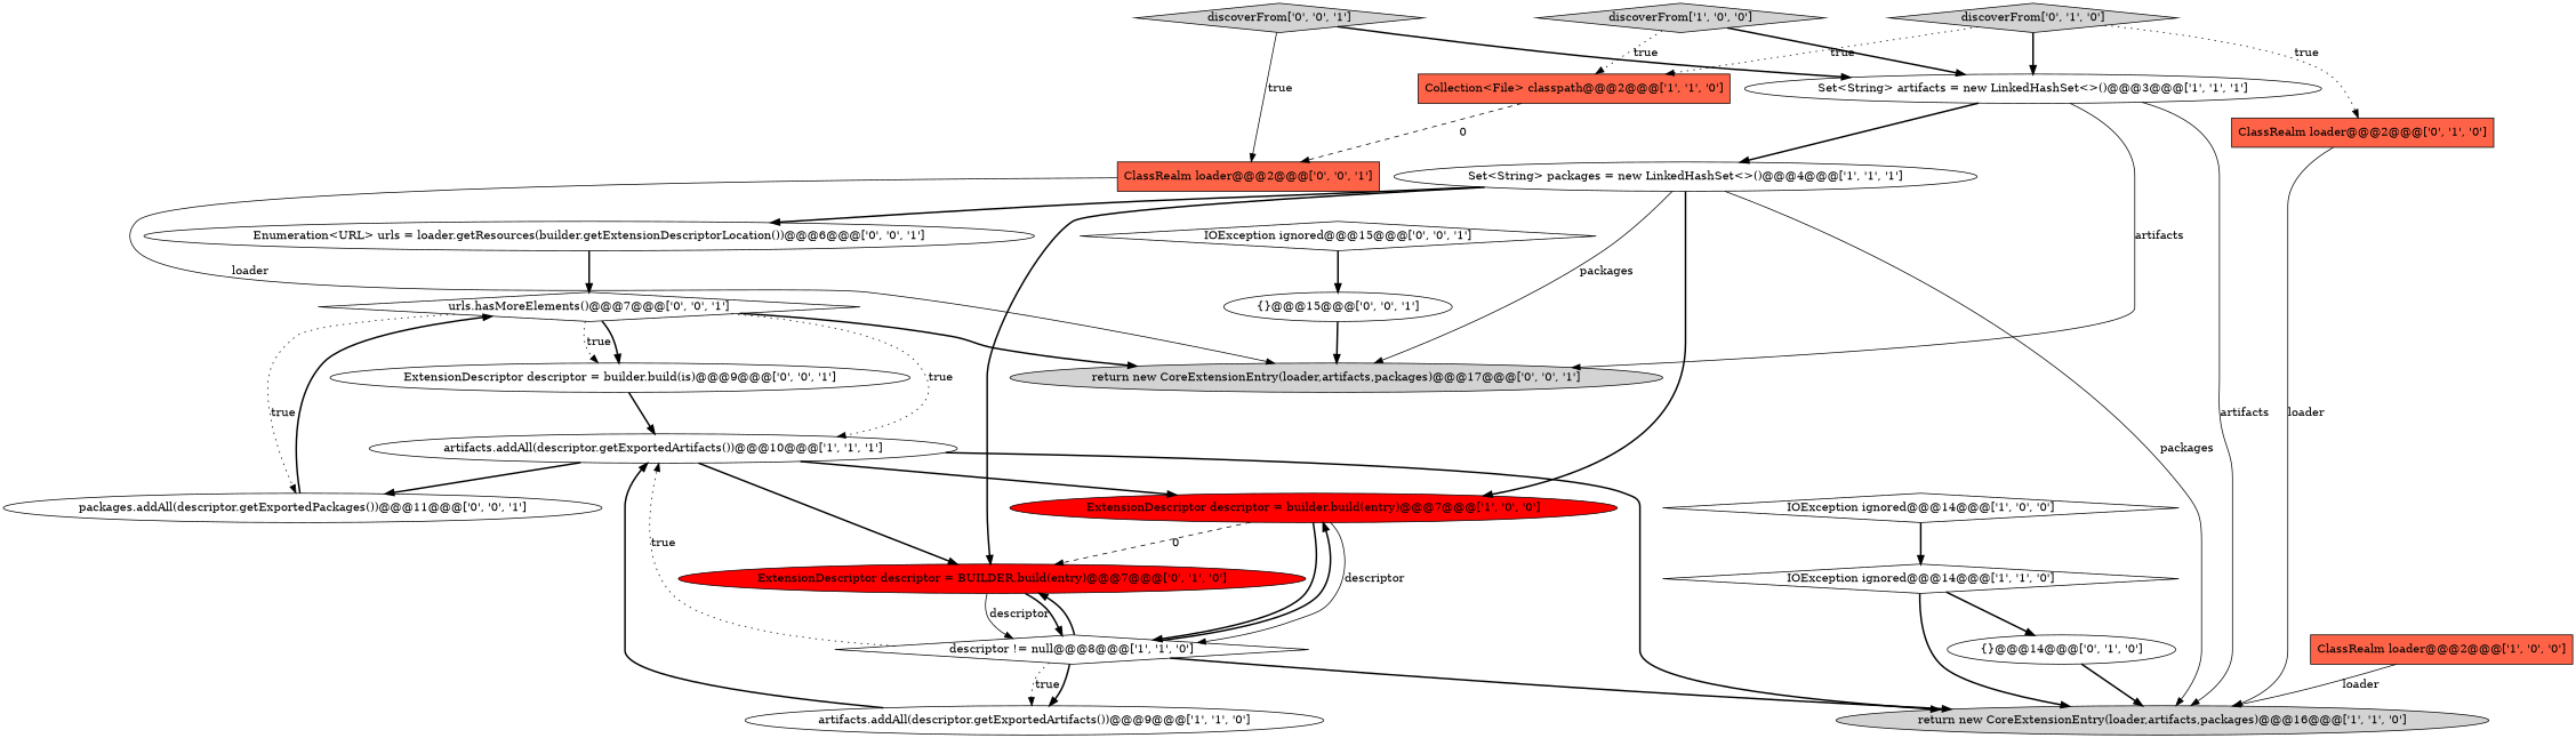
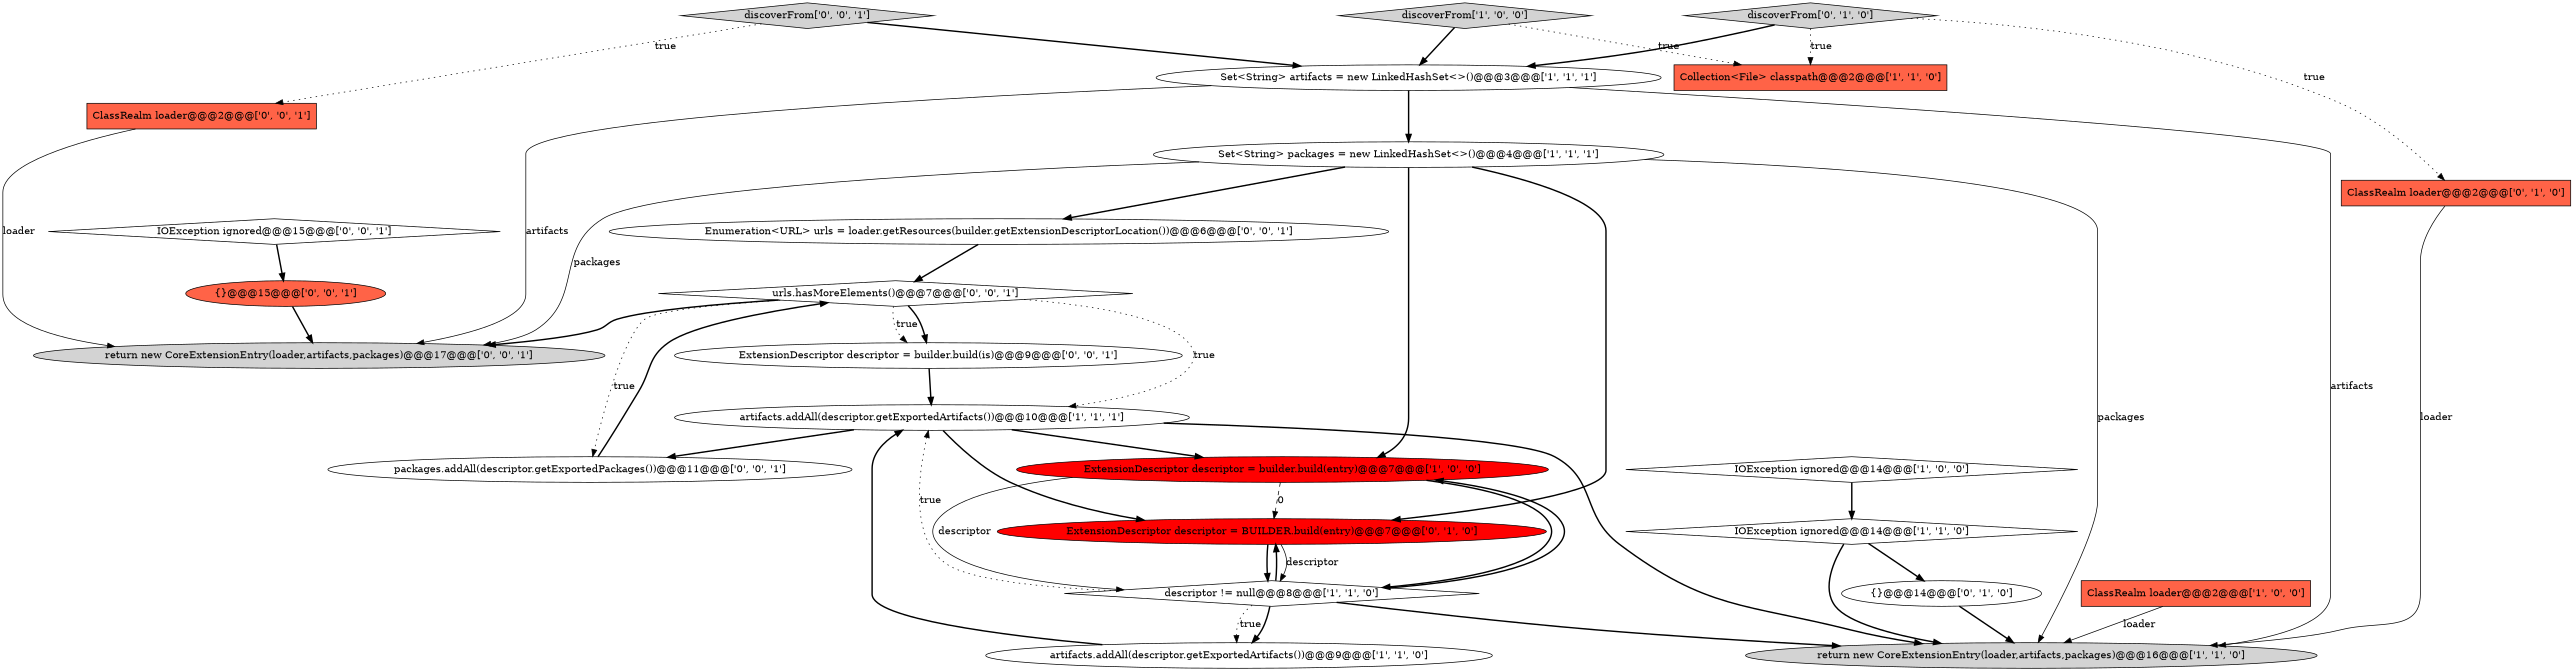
  digraph {
    node [fillcolor=white shape=ellipse style=filled]
    edge [style=bold]
    n1 [label="urls.hasMoreElements()@@@7@@@['0', '0', '1']" shape=diamond]
    n2 [label="ExtensionDescriptor descriptor = builder.build(is)@@@9@@@['0', '0', '1']"]
    n3 [fillcolor=lightgray label="return new CoreExtensionEntry(loader,artifacts,packages)@@@17@@@['0', '0', '1']"]
    n4 [label="packages.addAll(descriptor.getExportedPackages())@@@11@@@['0', '0', '1']"]
    n5 [label="artifacts.addAll(descriptor.getExportedArtifacts())@@@10@@@['1', '1', '1']"]
    n6 [fillcolor=red label="ExtensionDescriptor descriptor = builder.build(entry)@@@7@@@['1', '0', '0']"]
    n7 [fillcolor=red label="ExtensionDescriptor descriptor = BUILDER.build(entry)@@@7@@@['0', '1', '0']"]
    n8 [fillcolor=lightgray label="return new CoreExtensionEntry(loader,artifacts,packages)@@@16@@@['1', '1', '0']"]
    n9 [label="descriptor != null@@@8@@@['1', '1', '0']" shape=diamond]
    n10 [label="artifacts.addAll(descriptor.getExportedArtifacts())@@@9@@@['1', '1', '0']"]
    n11 [fillcolor=tomato label="ClassRealm loader@@@2@@@['1', '0', '0']" shape=box]
    n12 [label="Enumeration<URL> urls = loader.getResources(builder.getExtensionDescriptorLocation())@@@6@@@['0', '0', '1']"]
    n13 [label="{}@@@14@@@['0', '1', '0']"]
    n14 [label="Set<String> artifacts = new LinkedHashSet<>()@@@3@@@['1', '1', '1']"]
    n15 [label="Set<String> packages = new LinkedHashSet<>()@@@4@@@['1', '1', '1']"]
    n16 [label="IOException ignored@@@15@@@['0', '0', '1']" shape=diamond]
-   n17 [label="{}@@@15@@@['0', '0', '1']"]
+   n17 [fillcolor=tomato label="{}@@@15@@@['0', '0', '1']"]
    n18 [fillcolor=lightgray label="discoverFrom['1', '0', '0']" shape=diamond]
    n19 [fillcolor=tomato label="Collection<File> classpath@@@2@@@['1', '1', '0']" shape=box]
    n20 [fillcolor=tomato label="ClassRealm loader@@@2@@@['0', '0', '1']" shape=box]
    n21 [fillcolor=lightgray label="discoverFrom['0', '0', '1']" shape=diamond]
    n22 [fillcolor=lightgray label="discoverFrom['0', '1', '0']" shape=diamond]
    n23 [fillcolor=tomato label="ClassRealm loader@@@2@@@['0', '1', '0']" shape=box]
    n24 [label="IOException ignored@@@14@@@['1', '0', '0']" shape=diamond]
    n25 [label="IOException ignored@@@14@@@['1', '1', '0']" shape=diamond]
    n1 -> n2 [label=true style=dotted]
    n1 -> n2
    n1 -> n3
    n1 -> n4 [label=true style=dotted]
    n1 -> n5 [label=true style=dotted]
    n2 -> n5
    n4 -> n1
    n5 -> n4
    n5 -> n6
    n5 -> n7
    n5 -> n8
    n6 -> n7 [label=0 style=dashed]
    n6 -> n9
    n6 -> n9 [label=descriptor style=solid]
    n7 -> n9
    n7 -> n9 [label=descriptor style=solid]
    n9 -> n5 [label=true style=dotted]
    n9 -> n6
    n9 -> n7
    n9 -> n8
    n9 -> n10 [label=true style=dotted]
    n9 -> n10
    n10 -> n5
    n11 -> n8 [label=loader style=solid]
    n12 -> n1
    n13 -> n8
    n14 -> n3 [label=artifacts style=solid]
    n14 -> n8 [label=artifacts style=solid]
    n14 -> n15
    n15 -> n3 [label=packages style=solid]
    n15 -> n6
    n15 -> n7
    n15 -> n8 [label=packages style=solid]
    n15 -> n12
    n16 -> n17
    n17 -> n3
    n18 -> n14
    n18 -> n19 [label=true style=dotted]
-   n19 -> n20 [label=0 style=dashed]
    n20 -> n3 [label=loader style=solid]
    n21 -> n14
-   n21 -> n20 [label=true style=solid]
+   n21 -> n20 [label=true style=dotted]
    n22 -> n14
    n22 -> n19 [label=true style=dotted]
    n22 -> n23 [label=true style=dotted]
    n23 -> n8 [label=loader style=solid]
    n24 -> n25
    n25 -> n8
    n25 -> n13
  }
